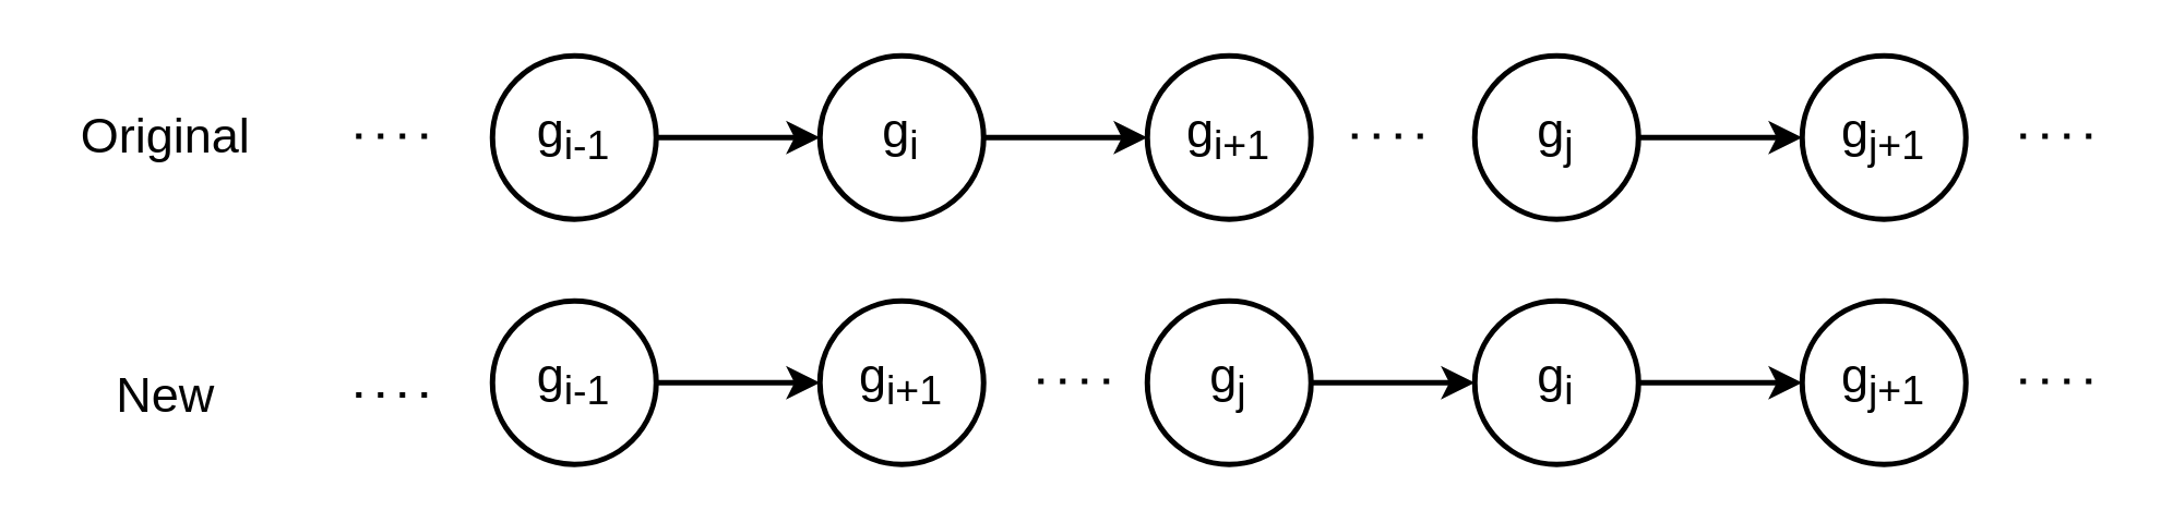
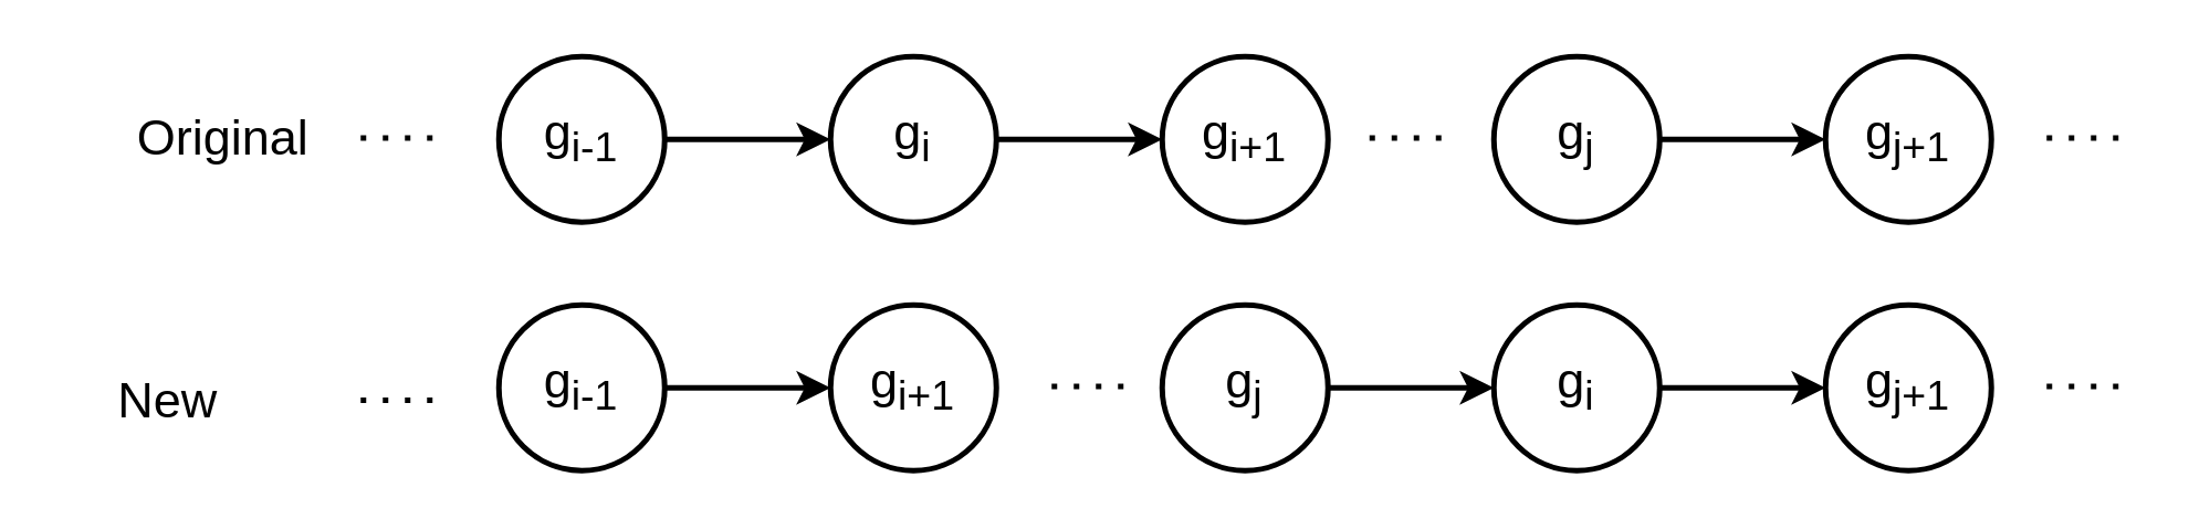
  <mxCell id="0" />
  <mxCell id="1" parent="0" />
- <mxCell id="2" value="&lt;div style=&quot;font-size: 18px;&quot;&gt;Original&lt;/div&gt;" style="text;html=1;align=center;verticalAlign=middle;resizable=0;points=[];autosize=1;fontSize=18;" vertex="1" parent="1"><mxGeometry x="20" y="35" width="80" height="30" as="geometry" /></mxCell>
+ <mxCell id="2" value="&lt;div style=&quot;font-size: 18px;&quot;&gt;Original&lt;/div&gt;" style="text;html=1;align=center;verticalAlign=middle;resizable=0;points=[];autosize=1;fontSize=18;" vertex="1" parent="1"><mxGeometry x="40" y="35" width="80" height="30" as="geometry" /></mxCell>
  <mxCell id="3" value="New" style="text;html=1;align=center;verticalAlign=middle;resizable=0;points=[];autosize=1;fontSize=18;" vertex="1" parent="1"><mxGeometry x="35" y="130" width="50" height="30" as="geometry" /></mxCell>
  <mxCell id="4" style="edgeStyle=orthogonalEdgeStyle;rounded=0;orthogonalLoop=1;jettySize=auto;html=1;exitX=1;exitY=0.5;exitDx=0;exitDy=0;entryX=0;entryY=0.5;entryDx=0;entryDy=0;strokeWidth=2;fontSize=18;" edge="1" parent="1" source="5" target="8"><mxGeometry relative="1" as="geometry" /></mxCell>
  <mxCell id="5" value="g&lt;sub&gt;i-1&lt;/sub&gt;" style="ellipse;whiteSpace=wrap;html=1;aspect=fixed;fontSize=18;strokeWidth=2;" vertex="1" parent="1"><mxGeometry x="180" y="20" width="60" height="60" as="geometry" /></mxCell>
  <mxCell id="6" value="" style="endArrow=none;dashed=1;html=1;dashPattern=1 3;strokeWidth=2;fontSize=18;" edge="1" parent="1"><mxGeometry width="50" height="50" relative="1" as="geometry"><mxPoint x="130" y="49.5" as="sourcePoint" /><mxPoint x="160" y="49.5" as="targetPoint" /></mxGeometry></mxCell>
  <mxCell id="7" style="edgeStyle=orthogonalEdgeStyle;rounded=0;orthogonalLoop=1;jettySize=auto;html=1;exitX=1;exitY=0.5;exitDx=0;exitDy=0;strokeWidth=2;fontSize=18;" edge="1" parent="1" source="8" target="9"><mxGeometry relative="1" as="geometry" /></mxCell>
  <mxCell id="8" value="g&lt;sub&gt;i&lt;/sub&gt;" style="ellipse;whiteSpace=wrap;html=1;aspect=fixed;fontSize=18;strokeWidth=2;" vertex="1" parent="1"><mxGeometry x="300" y="20" width="60" height="60" as="geometry" /></mxCell>
  <mxCell id="9" value="g&lt;sub&gt;i+1&lt;/sub&gt;" style="ellipse;whiteSpace=wrap;html=1;aspect=fixed;fontSize=18;strokeWidth=2;" vertex="1" parent="1"><mxGeometry x="420" y="20" width="60" height="60" as="geometry" /></mxCell>
  <mxCell id="10" value="" style="endArrow=none;dashed=1;html=1;dashPattern=1 3;strokeWidth=2;fontSize=18;" edge="1" parent="1"><mxGeometry width="50" height="50" relative="1" as="geometry"><mxPoint x="495" y="49.5" as="sourcePoint" /><mxPoint x="525" y="49.5" as="targetPoint" /></mxGeometry></mxCell>
  <mxCell id="11" style="edgeStyle=orthogonalEdgeStyle;rounded=0;orthogonalLoop=1;jettySize=auto;html=1;exitX=1;exitY=0.5;exitDx=0;exitDy=0;entryX=0;entryY=0.5;entryDx=0;entryDy=0;strokeWidth=2;fontSize=18;" edge="1" parent="1" source="12" target="13"><mxGeometry relative="1" as="geometry" /></mxCell>
  <mxCell id="12" value="g&lt;sub&gt;j&lt;/sub&gt;" style="ellipse;whiteSpace=wrap;html=1;aspect=fixed;fontSize=18;strokeWidth=2;" vertex="1" parent="1"><mxGeometry x="540" y="20" width="60" height="60" as="geometry" /></mxCell>
  <mxCell id="13" value="g&lt;sub&gt;j+1&lt;/sub&gt;" style="ellipse;whiteSpace=wrap;html=1;aspect=fixed;fontSize=18;strokeWidth=2;" vertex="1" parent="1"><mxGeometry x="660" y="20" width="60" height="60" as="geometry" /></mxCell>
  <mxCell id="14" value="" style="endArrow=none;dashed=1;html=1;dashPattern=1 3;strokeWidth=2;fontSize=18;" edge="1" parent="1"><mxGeometry width="50" height="50" relative="1" as="geometry"><mxPoint x="740" y="49.5" as="sourcePoint" /><mxPoint x="770" y="49.5" as="targetPoint" /></mxGeometry></mxCell>
  <mxCell id="15" value="" style="endArrow=none;dashed=1;html=1;dashPattern=1 3;strokeWidth=2;fontSize=18;" edge="1" parent="1"><mxGeometry width="50" height="50" relative="1" as="geometry"><mxPoint x="130" y="144.5" as="sourcePoint" /><mxPoint x="160" y="144.5" as="targetPoint" /></mxGeometry></mxCell>
  <mxCell id="16" style="edgeStyle=orthogonalEdgeStyle;rounded=0;orthogonalLoop=1;jettySize=auto;html=1;exitX=1;exitY=0.5;exitDx=0;exitDy=0;entryX=0;entryY=0.5;entryDx=0;entryDy=0;strokeWidth=2;fontSize=18;" edge="1" source="17" target="18" parent="1"><mxGeometry relative="1" as="geometry" /></mxCell>
  <mxCell id="17" value="g&lt;sub&gt;i-1&lt;/sub&gt;" style="ellipse;whiteSpace=wrap;html=1;aspect=fixed;fontSize=18;strokeWidth=2;" vertex="1" parent="1"><mxGeometry x="180" y="110" width="60" height="60" as="geometry" /></mxCell>
  <mxCell id="18" value="g&lt;sub&gt;i+1&lt;/sub&gt;" style="ellipse;whiteSpace=wrap;html=1;aspect=fixed;fontSize=18;strokeWidth=2;" vertex="1" parent="1"><mxGeometry x="300" y="110" width="60" height="60" as="geometry" /></mxCell>
  <mxCell id="19" value="" style="endArrow=none;dashed=1;html=1;dashPattern=1 3;strokeWidth=2;fontSize=18;" edge="1" parent="1"><mxGeometry width="50" height="50" relative="1" as="geometry"><mxPoint x="380" y="139.5" as="sourcePoint" /><mxPoint x="410" y="139.5" as="targetPoint" /></mxGeometry></mxCell>
  <mxCell id="20" style="edgeStyle=orthogonalEdgeStyle;rounded=0;orthogonalLoop=1;jettySize=auto;html=1;exitX=1;exitY=0.5;exitDx=0;exitDy=0;entryX=0;entryY=0.5;entryDx=0;entryDy=0;strokeWidth=2;fontSize=18;" edge="1" source="21" target="23" parent="1"><mxGeometry relative="1" as="geometry" /></mxCell>
  <mxCell id="21" value="g&lt;sub&gt;j&lt;/sub&gt;" style="ellipse;whiteSpace=wrap;html=1;aspect=fixed;fontSize=18;strokeWidth=2;" vertex="1" parent="1"><mxGeometry x="420" y="110" width="60" height="60" as="geometry" /></mxCell>
  <mxCell id="22" style="edgeStyle=orthogonalEdgeStyle;rounded=0;orthogonalLoop=1;jettySize=auto;html=1;exitX=1;exitY=0.5;exitDx=0;exitDy=0;strokeWidth=2;fontSize=18;" edge="1" source="23" target="24" parent="1"><mxGeometry relative="1" as="geometry" /></mxCell>
  <mxCell id="23" value="g&lt;sub&gt;i&lt;/sub&gt;" style="ellipse;whiteSpace=wrap;html=1;aspect=fixed;fontSize=18;strokeWidth=2;" vertex="1" parent="1"><mxGeometry x="540" y="110" width="60" height="60" as="geometry" /></mxCell>
  <mxCell id="24" value="g&lt;sub&gt;j+1&lt;/sub&gt;" style="ellipse;whiteSpace=wrap;html=1;aspect=fixed;fontSize=18;strokeWidth=2;" vertex="1" parent="1"><mxGeometry x="660" y="110" width="60" height="60" as="geometry" /></mxCell>
  <mxCell id="25" value="" style="endArrow=none;dashed=1;html=1;dashPattern=1 3;strokeWidth=2;fontSize=18;" edge="1" parent="1"><mxGeometry width="50" height="50" relative="1" as="geometry"><mxPoint x="740" y="139.5" as="sourcePoint" /><mxPoint x="770" y="139.5" as="targetPoint" /></mxGeometry></mxCell>
